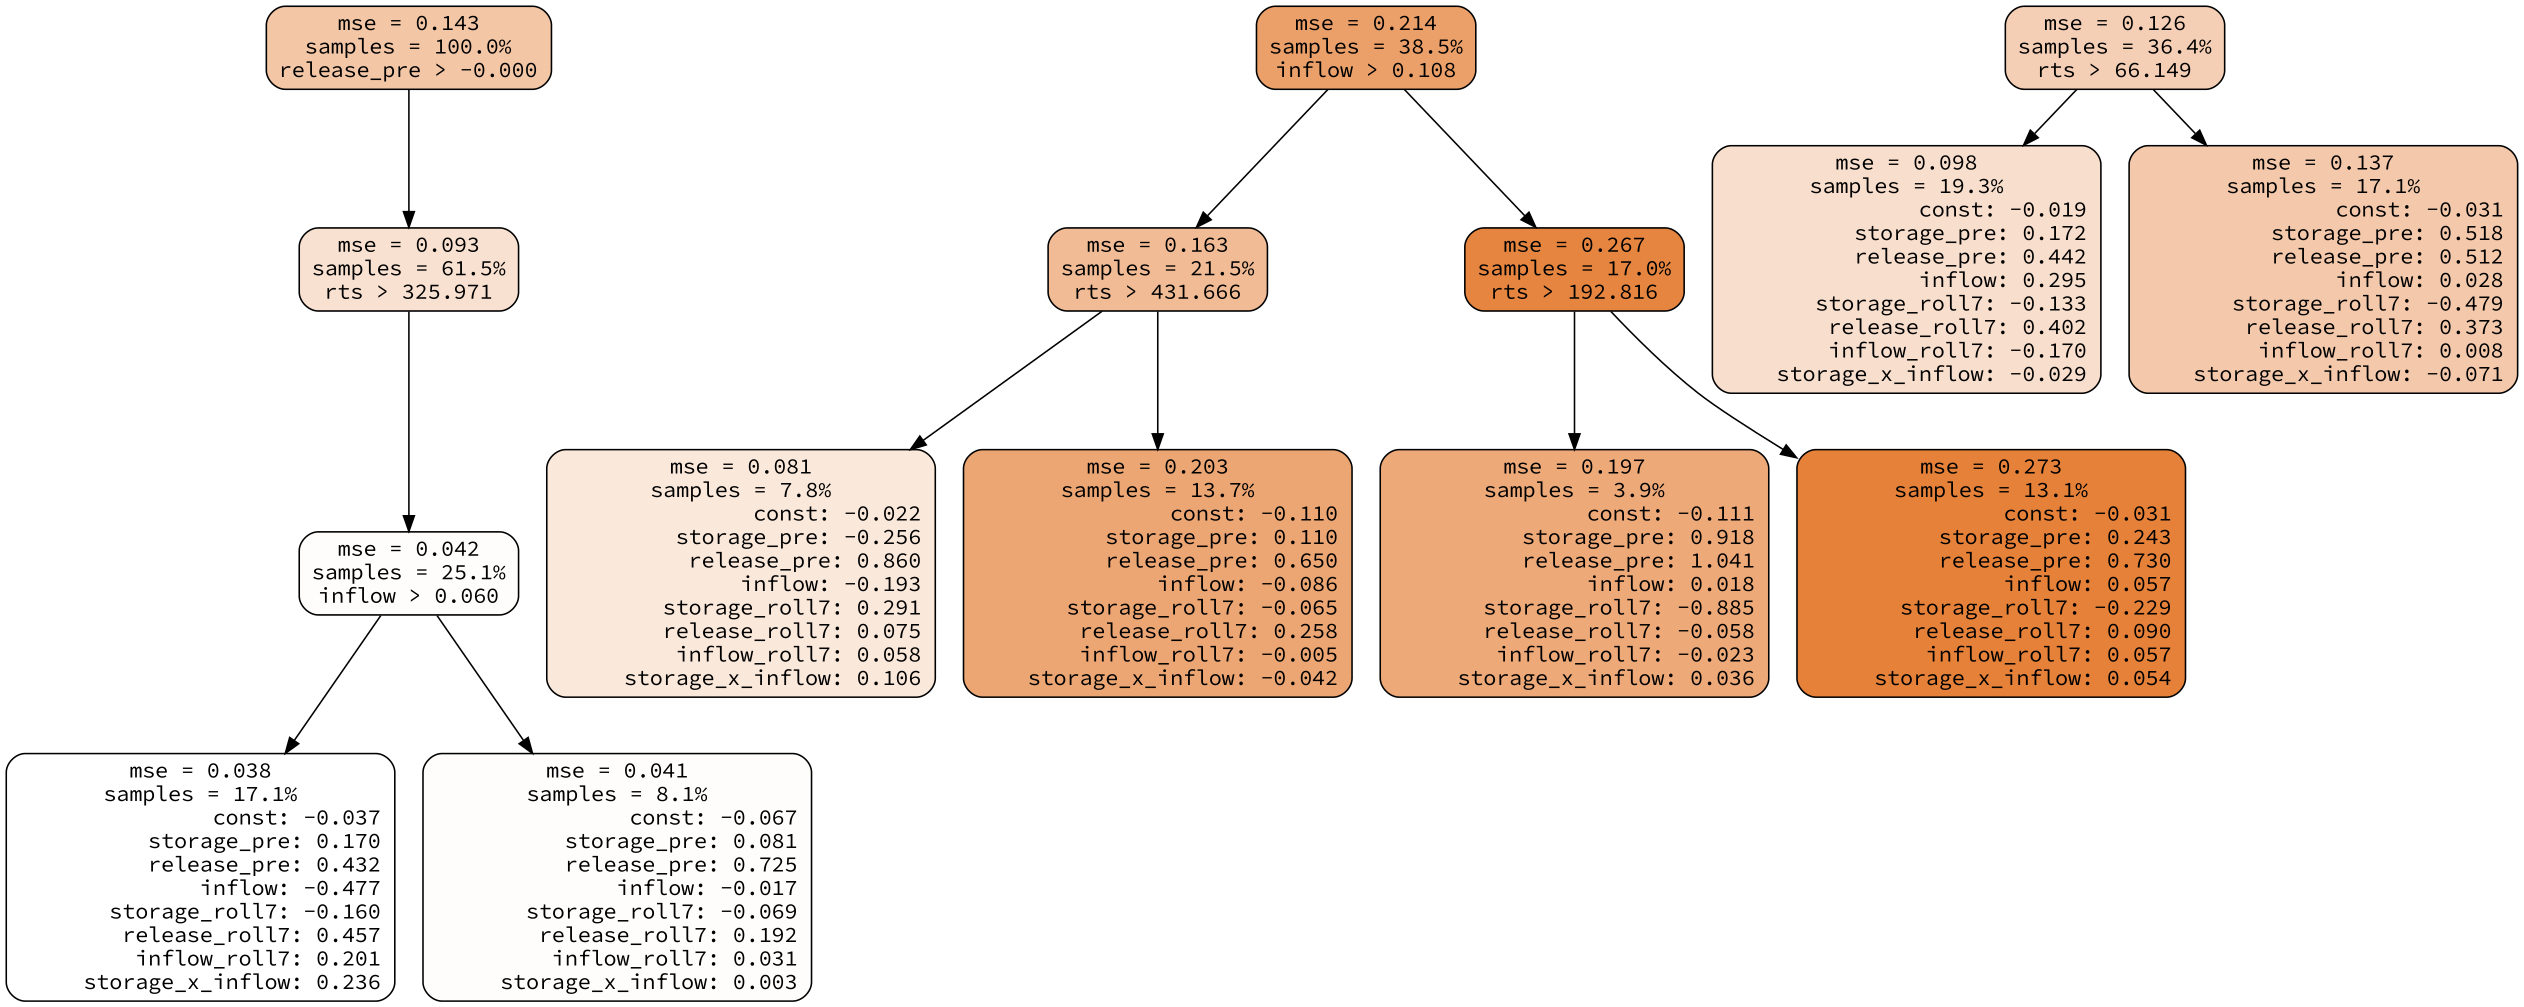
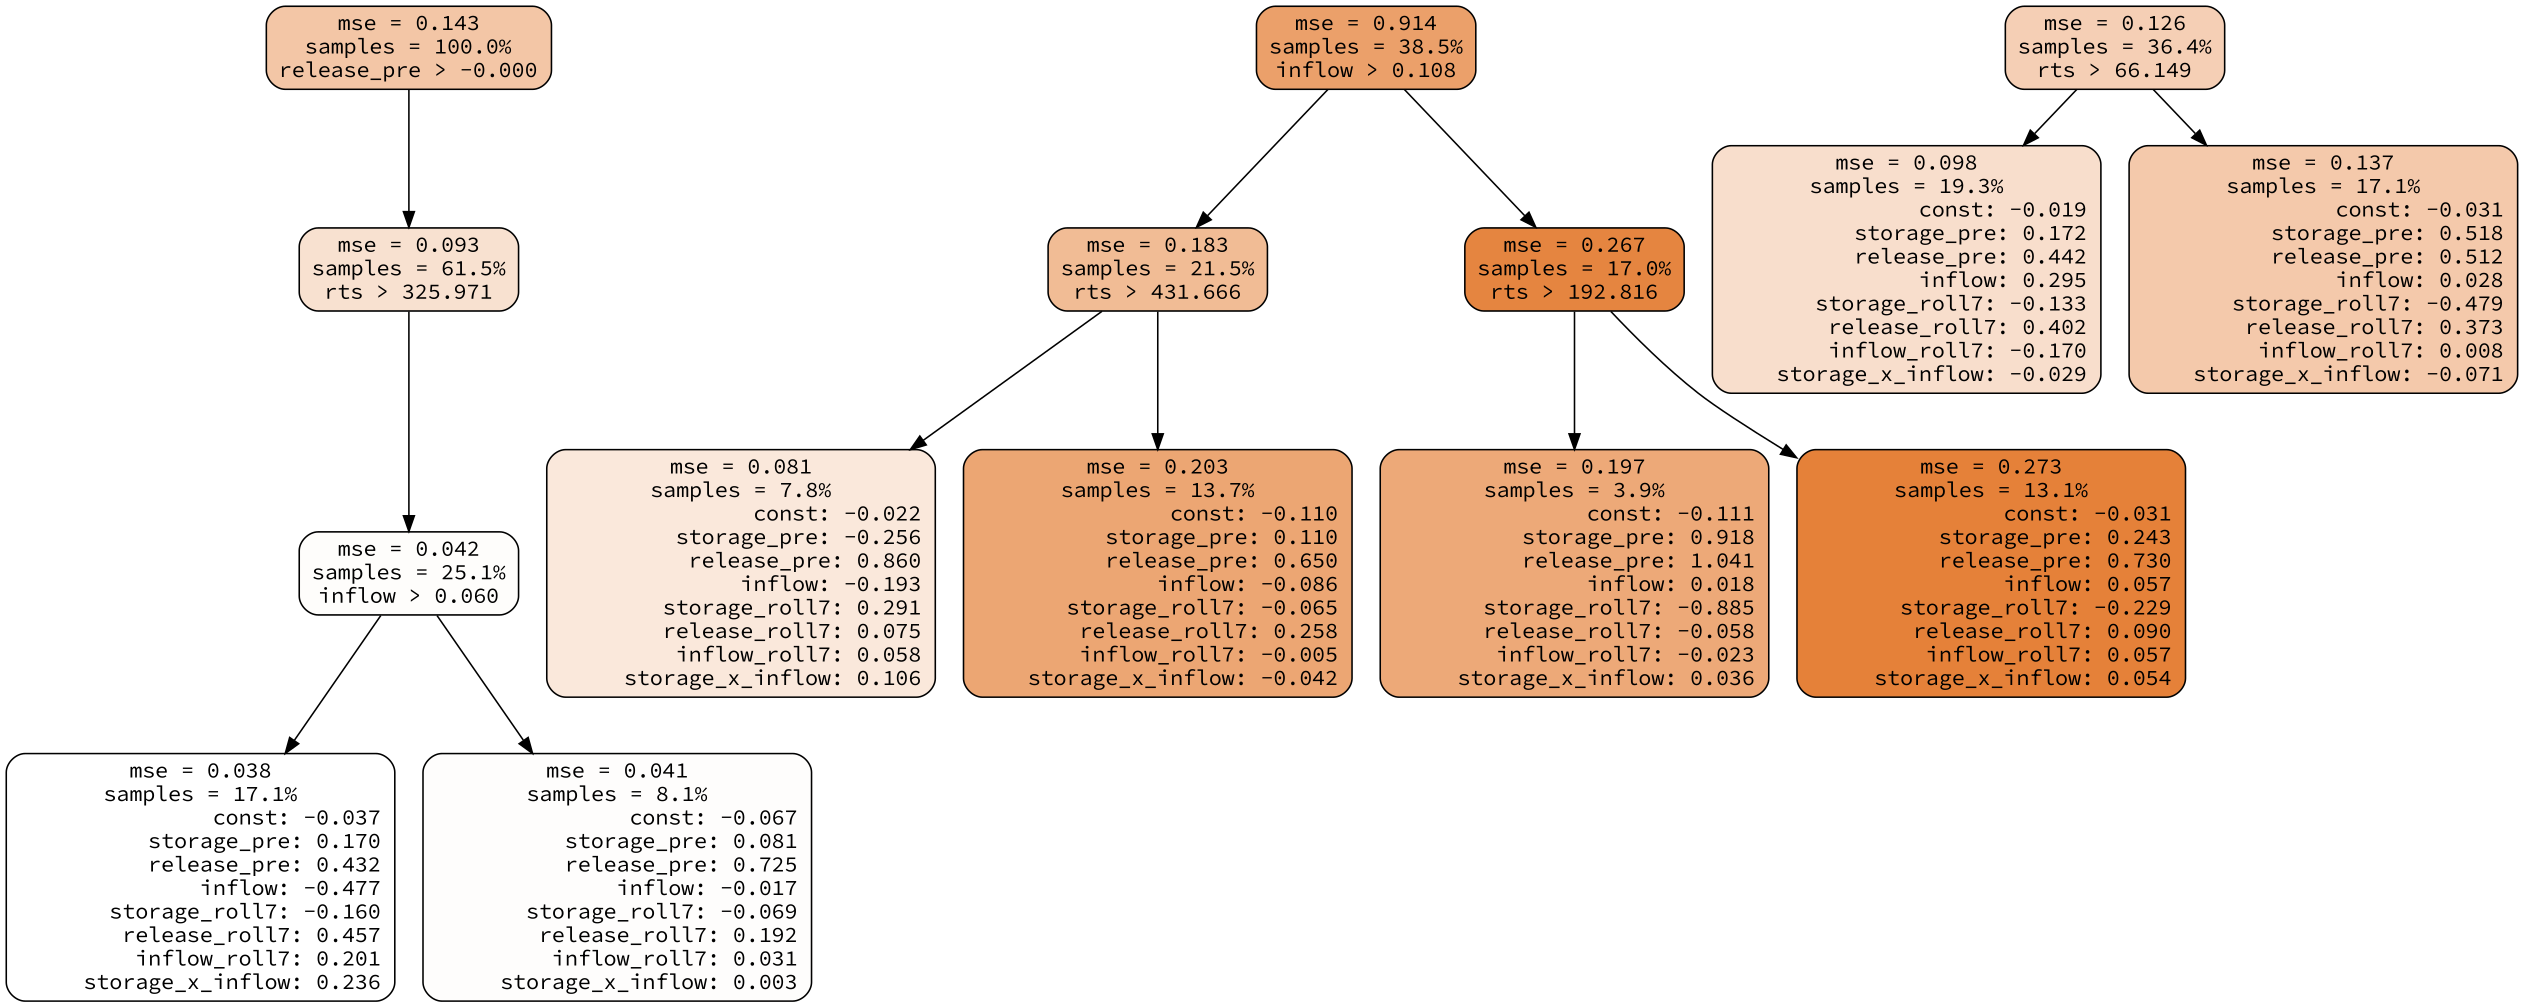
  digraph {
    fontname="Source Code Pro"
    node [color=black fontname="Source Code Pro" shape=rectangle style="filled, rounded"]
    edge [fontname="Source Code Pro"]
    n1 [fillcolor="#f3c6a6" label="mse = 0.143\nsamples = 100.0%\nrelease_pre > -0.000"]
    n2 [fillcolor="#f8e1d0" label="mse = 0.093\nsamples = 61.5%\nrts > 325.971"]
    n3 [fillcolor="#fefdfb" label="mse = 0.042\nsamples = 25.1%\ninflow > 0.060"]
-   n4 [fillcolor="#eba06a" label="mse = 0.214\nsamples = 38.5%\ninflow > 0.108"]
-   n5 [fillcolor="#f1bc95" label="mse = 0.163\nsamples = 21.5%\nrts > 431.666"]
+   n4 [fillcolor="#eba06a" label="mse = 0.914\nsamples = 38.5%\ninflow > 0.108"]
+   n5 [fillcolor="#f1bc95" label="mse = 0.183\nsamples = 21.5%\nrts > 431.666"]
    n6 [fillcolor="#e58540" label="mse = 0.267\nsamples = 17.0%\nrts > 192.816"]
    n7 [fillcolor="#ffffff" label="mse = 0.038\nsamples = 17.1%\n               const: -0.037\n          storage_pre: 0.170\n          release_pre: 0.432\n              inflow: -0.477\n       storage_roll7: -0.160\n        release_roll7: 0.457\n         inflow_roll7: 0.201\n     storage_x_inflow: 0.236"]
    n8 [fillcolor="#fefdfc" label="mse = 0.041\nsamples = 8.1%\n               const: -0.067\n          storage_pre: 0.081\n          release_pre: 0.725\n              inflow: -0.017\n       storage_roll7: -0.069\n        release_roll7: 0.192\n         inflow_roll7: 0.031\n     storage_x_inflow: 0.003"]
    n9 [fillcolor="#f5cfb5" label="mse = 0.126\nsamples = 36.4%\nrts > 66.149"]
    n10 [fillcolor="#f8decc" label="mse = 0.098\nsamples = 19.3%\n               const: -0.019\n          storage_pre: 0.172\n          release_pre: 0.442\n               inflow: 0.295\n       storage_roll7: -0.133\n        release_roll7: 0.402\n        inflow_roll7: -0.170\n    storage_x_inflow: -0.029"]
    n11 [fillcolor="#f4c9ab" label="mse = 0.137\nsamples = 17.1%\n               const: -0.031\n          storage_pre: 0.518\n          release_pre: 0.512\n               inflow: 0.028\n       storage_roll7: -0.479\n        release_roll7: 0.373\n         inflow_roll7: 0.008\n    storage_x_inflow: -0.071"]
    n12 [fillcolor="#fae8db" label="mse = 0.081\nsamples = 7.8%\n               const: -0.022\n         storage_pre: -0.256\n          release_pre: 0.860\n              inflow: -0.193\n        storage_roll7: 0.291\n        release_roll7: 0.075\n         inflow_roll7: 0.058\n     storage_x_inflow: 0.106"]
    n13 [fillcolor="#eca673" label="mse = 0.203\nsamples = 13.7%\n               const: -0.110\n          storage_pre: 0.110\n          release_pre: 0.650\n              inflow: -0.086\n       storage_roll7: -0.065\n        release_roll7: 0.258\n        inflow_roll7: -0.005\n    storage_x_inflow: -0.042"]
    n14 [fillcolor="#eda978" label="mse = 0.197\nsamples = 3.9%\n               const: -0.111\n          storage_pre: 0.918\n          release_pre: 1.041\n               inflow: 0.018\n       storage_roll7: -0.885\n       release_roll7: -0.058\n        inflow_roll7: -0.023\n     storage_x_inflow: 0.036"]
    n15 [fillcolor="#e58139" label="mse = 0.273\nsamples = 13.1%\n               const: -0.031\n          storage_pre: 0.243\n          release_pre: 0.730\n               inflow: 0.057\n       storage_roll7: -0.229\n        release_roll7: 0.090\n         inflow_roll7: 0.057\n     storage_x_inflow: 0.054"]
    n1 -> n2
    n2 -> n3
    n3 -> n7
    n3 -> n8
    n4 -> n5
    n4 -> n6
    n5 -> n12
    n5 -> n13
    n6 -> n14
    n6 -> n15
    n9 -> n10
    n9 -> n11
  }
